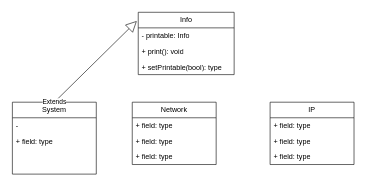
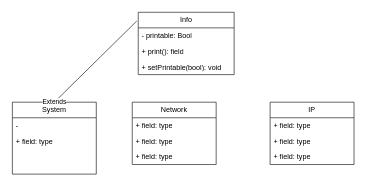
  <mxCell id="0" />
  <mxCell id="1" parent="0" />
  <mxCell id="2" value="Info" style="swimlane;fontStyle=0;childLayout=stackLayout;horizontal=1;startSize=26;fillColor=none;horizontalStack=0;resizeParent=1;resizeParentMax=0;resizeLast=0;collapsible=1;marginBottom=0;whiteSpace=wrap;html=1;" parent="1" vertex="1"><mxGeometry x="230" y="20" width="160" height="104" as="geometry"><mxRectangle x="340" y="170" width="60" height="30" as="alternateBounds" /></mxGeometry></mxCell>
- <mxCell id="3" value="- printable: Info&lt;br&gt;" style="text;strokeColor=none;fillColor=none;align=left;verticalAlign=top;spacingLeft=4;spacingRight=4;overflow=hidden;rotatable=0;points=[[0,0.5],[1,0.5]];portConstraint=eastwest;whiteSpace=wrap;html=1;" parent="2" vertex="1"><mxGeometry y="26" width="160" height="26" as="geometry" /></mxCell>
- <mxCell id="4" value="+ print(): void" style="text;strokeColor=none;fillColor=none;align=left;verticalAlign=top;spacingLeft=4;spacingRight=4;overflow=hidden;rotatable=0;points=[[0,0.5],[1,0.5]];portConstraint=eastwest;whiteSpace=wrap;html=1;" vertex="1" parent="2"><mxGeometry y="52" width="160" height="26" as="geometry" /></mxCell>
- <mxCell id="5" value="+ setPrintable(bool): type" style="text;strokeColor=none;fillColor=none;align=left;verticalAlign=top;spacingLeft=4;spacingRight=4;overflow=hidden;rotatable=0;points=[[0,0.5],[1,0.5]];portConstraint=eastwest;whiteSpace=wrap;html=1;" vertex="1" parent="2"><mxGeometry y="78" width="160" height="26" as="geometry" /></mxCell>
+ <mxCell id="3" value="- printable: Bool&lt;br&gt;" style="text;strokeColor=none;fillColor=none;align=left;verticalAlign=top;spacingLeft=4;spacingRight=4;overflow=hidden;rotatable=0;points=[[0,0.5],[1,0.5]];portConstraint=eastwest;whiteSpace=wrap;html=1;" parent="2" vertex="1"><mxGeometry y="26" width="160" height="26" as="geometry" /></mxCell>
+ <mxCell id="4" value="+ print(): field" style="text;strokeColor=none;fillColor=none;align=left;verticalAlign=top;spacingLeft=4;spacingRight=4;overflow=hidden;rotatable=0;points=[[0,0.5],[1,0.5]];portConstraint=eastwest;whiteSpace=wrap;html=1;" vertex="1" parent="2"><mxGeometry y="52" width="160" height="26" as="geometry" /></mxCell>
+ <mxCell id="5" value="+ setPrintable(bool): void" style="text;strokeColor=none;fillColor=none;align=left;verticalAlign=top;spacingLeft=4;spacingRight=4;overflow=hidden;rotatable=0;points=[[0,0.5],[1,0.5]];portConstraint=eastwest;whiteSpace=wrap;html=1;" vertex="1" parent="2"><mxGeometry y="78" width="160" height="26" as="geometry" /></mxCell>
  <mxCell id="6" value="System" style="swimlane;fontStyle=0;childLayout=stackLayout;horizontal=1;startSize=26;fillColor=none;horizontalStack=0;resizeParent=1;resizeParentMax=0;resizeLast=0;collapsible=1;marginBottom=0;whiteSpace=wrap;html=1;" vertex="1" parent="1"><mxGeometry x="20" y="170" width="140" height="120" as="geometry" /></mxCell>
  <mxCell id="7" value="-" style="text;strokeColor=none;fillColor=none;align=left;verticalAlign=top;spacingLeft=4;spacingRight=4;overflow=hidden;rotatable=0;points=[[0,0.5],[1,0.5]];portConstraint=eastwest;whiteSpace=wrap;html=1;" vertex="1" parent="6"><mxGeometry y="26" width="140" height="26" as="geometry" /></mxCell>
  <mxCell id="8" value="+ field: type" style="text;strokeColor=none;fillColor=none;align=left;verticalAlign=top;spacingLeft=4;spacingRight=4;overflow=hidden;rotatable=0;points=[[0,0.5],[1,0.5]];portConstraint=eastwest;whiteSpace=wrap;html=1;" vertex="1" parent="6"><mxGeometry y="52" width="140" height="68" as="geometry" /></mxCell>
  <mxCell id="9" value="Network" style="swimlane;fontStyle=0;childLayout=stackLayout;horizontal=1;startSize=26;fillColor=none;horizontalStack=0;resizeParent=1;resizeParentMax=0;resizeLast=0;collapsible=1;marginBottom=0;whiteSpace=wrap;html=1;" vertex="1" parent="1"><mxGeometry x="220" y="170" width="140" height="104" as="geometry" /></mxCell>
  <mxCell id="10" value="+ field: type" style="text;strokeColor=none;fillColor=none;align=left;verticalAlign=top;spacingLeft=4;spacingRight=4;overflow=hidden;rotatable=0;points=[[0,0.5],[1,0.5]];portConstraint=eastwest;whiteSpace=wrap;html=1;" vertex="1" parent="9"><mxGeometry y="26" width="140" height="26" as="geometry" /></mxCell>
  <mxCell id="11" value="+ field: type" style="text;strokeColor=none;fillColor=none;align=left;verticalAlign=top;spacingLeft=4;spacingRight=4;overflow=hidden;rotatable=0;points=[[0,0.5],[1,0.5]];portConstraint=eastwest;whiteSpace=wrap;html=1;" vertex="1" parent="9"><mxGeometry y="52" width="140" height="26" as="geometry" /></mxCell>
  <mxCell id="12" value="+ field: type" style="text;strokeColor=none;fillColor=none;align=left;verticalAlign=top;spacingLeft=4;spacingRight=4;overflow=hidden;rotatable=0;points=[[0,0.5],[1,0.5]];portConstraint=eastwest;whiteSpace=wrap;html=1;" vertex="1" parent="9"><mxGeometry y="78" width="140" height="26" as="geometry" /></mxCell>
  <mxCell id="13" value="IP" style="swimlane;fontStyle=0;childLayout=stackLayout;horizontal=1;startSize=26;fillColor=none;horizontalStack=0;resizeParent=1;resizeParentMax=0;resizeLast=0;collapsible=1;marginBottom=0;whiteSpace=wrap;html=1;" vertex="1" parent="1"><mxGeometry x="450" y="170" width="140" height="104" as="geometry" /></mxCell>
  <mxCell id="14" value="+ field: type" style="text;strokeColor=none;fillColor=none;align=left;verticalAlign=top;spacingLeft=4;spacingRight=4;overflow=hidden;rotatable=0;points=[[0,0.5],[1,0.5]];portConstraint=eastwest;whiteSpace=wrap;html=1;" vertex="1" parent="13"><mxGeometry y="26" width="140" height="26" as="geometry" /></mxCell>
  <mxCell id="15" value="+ field: type" style="text;strokeColor=none;fillColor=none;align=left;verticalAlign=top;spacingLeft=4;spacingRight=4;overflow=hidden;rotatable=0;points=[[0,0.5],[1,0.5]];portConstraint=eastwest;whiteSpace=wrap;html=1;" vertex="1" parent="13"><mxGeometry y="52" width="140" height="26" as="geometry" /></mxCell>
  <mxCell id="16" value="+ field: type" style="text;strokeColor=none;fillColor=none;align=left;verticalAlign=top;spacingLeft=4;spacingRight=4;overflow=hidden;rotatable=0;points=[[0,0.5],[1,0.5]];portConstraint=eastwest;whiteSpace=wrap;html=1;" vertex="1" parent="13"><mxGeometry y="78" width="140" height="26" as="geometry" /></mxCell>
- <mxCell id="17" value="Extends" style="endArrow=block;endSize=16;endFill=0;html=1;rounded=0;exitX=0.5;exitY=0;exitDx=0;exitDy=0;entryX=-0.015;entryY=0.14;entryDx=0;entryDy=0;entryPerimeter=0;" edge="1" parent="1" source="6" target="2"><mxGeometry x="-1" width="160" relative="1" as="geometry"><mxPoint x="80" y="140" as="sourcePoint" /><mxPoint x="240" y="140" as="targetPoint" /><mxPoint as="offset" /></mxGeometry></mxCell>
+ <mxCell id="17" value="Extends" style="endArrow=none;endSize=16;endFill=0;html=1;rounded=0;exitX=0.5;exitY=0;exitDx=0;exitDy=0;entryX=-0.015;entryY=0.14;entryDx=0;entryDy=0;entryPerimeter=0;" edge="1" parent="1" source="6" target="2"><mxGeometry x="-1" width="160" relative="1" as="geometry"><mxPoint x="80" y="140" as="sourcePoint" /><mxPoint x="240" y="140" as="targetPoint" /><mxPoint as="offset" /></mxGeometry></mxCell>
